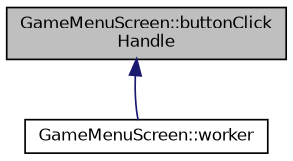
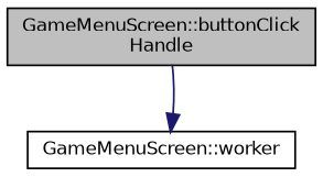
  digraph {
    rankdir=TB
    node [color=black fontname=Helvetica fontsize=10 shape=record style=filled]
    n1 [fillcolor=grey75 fontcolor=black height=0.2 label="GameMenuScreen::buttonClick\lHandle" width=0.4]
    n2 [fillcolor=white height=0.2 label="GameMenuScreen::worker" width=0.4]
-   n1 -> n2 [color=midnightblue dir=back fontname=Helvetica fontsize=10 labelfontname=Helvetica labelfontsize=10 style=solid]
+   n2 -> n1 [color=midnightblue dir=back fontname=Helvetica fontsize=10 labelfontname=Helvetica labelfontsize=10 style=solid]
  }
